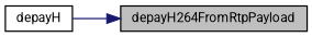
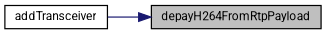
  digraph {
    rankdir=RL
    fontname=Roboto
    node [color=black fontname=Roboto fontsize=10 shape=record style=filled]
    n1 [fillcolor=grey75 fontcolor=black height=0.2 label=depayH264FromRtpPayload width=0.4]
-   n2 [fillcolor=white height=0.2 label=depayH width=0.4]
+   n2 [fillcolor=white height=0.2 label=addTransceiver width=0.4]
    n1 -> n2 [color=midnightblue dir=back fontname=Roboto fontsize=10 labelfontname=Helvetica labelfontsize=10 style=solid]
  }
